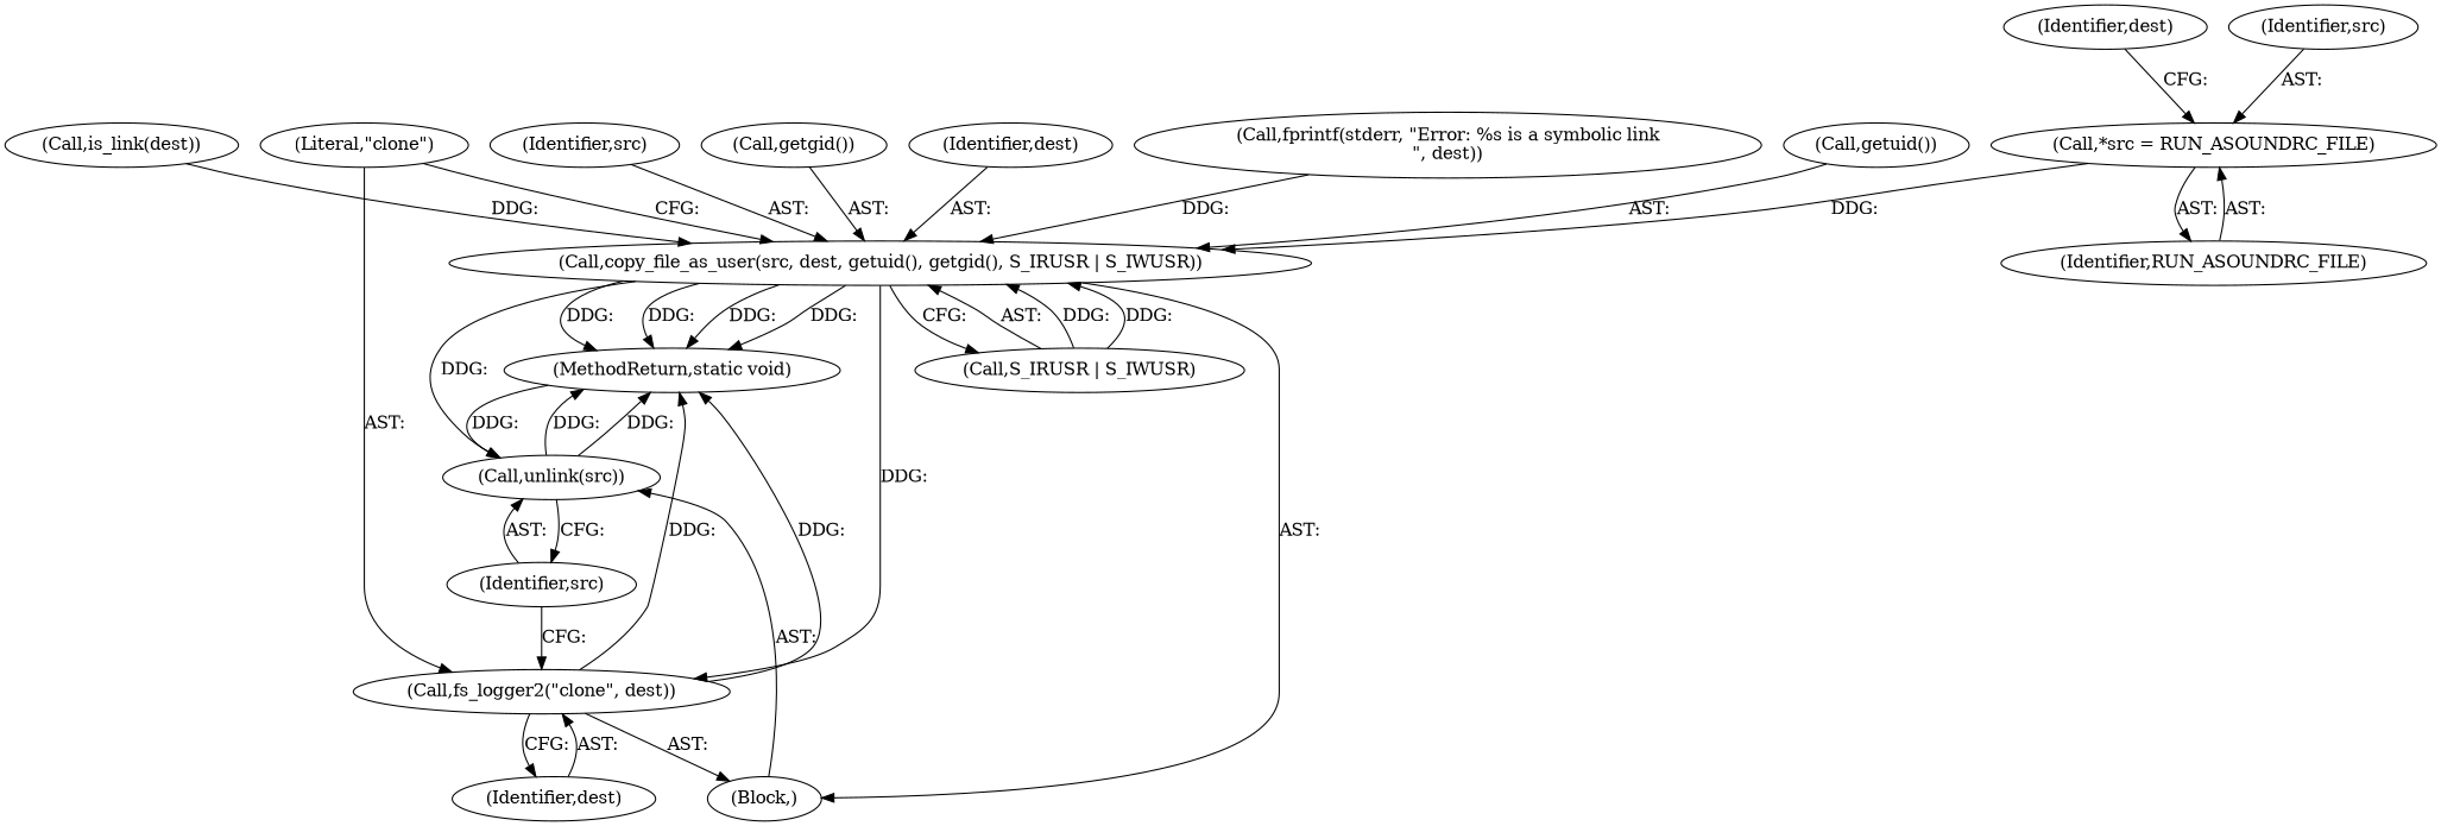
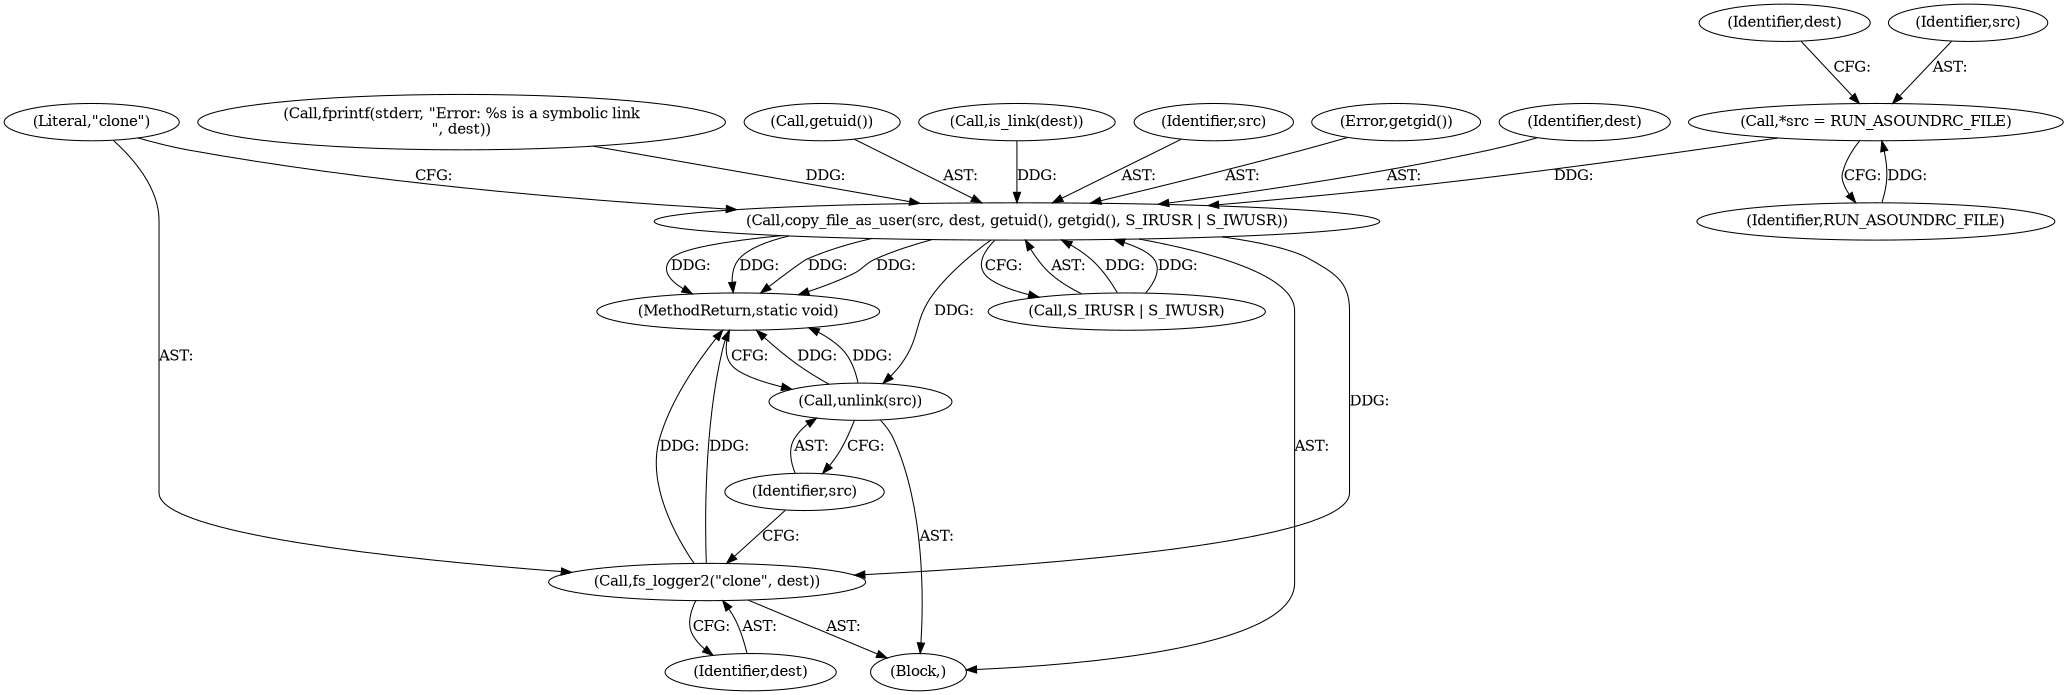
  digraph {
    n1 [label="(Call,*src = RUN_ASOUNDRC_FILE)"]
    n2 [label="(Call,copy_file_as_user(src, dest, getuid(), getgid(), S_IRUSR | S_IWUSR))"]
    n3 [label="(Identifier,RUN_ASOUNDRC_FILE)"]
    n4 [label="(MethodReturn,static void)"]
    n5 [label="(Block,)"]
    n6 [label="(Call,fs_logger2(\"clone\", dest))"]
    n7 [label="(Call,unlink(src))"]
    n8 [label="(Call,S_IRUSR | S_IWUSR)"]
    n9 [label="(Identifier,dest)"]
    n10 [label="(Identifier,src)"]
    n11 [label="(Literal,\"clone\")"]
    n12 [label="(Call,fprintf(stderr, \"Error: %s is a symbolic link\n\", dest))"]
    n13 [label="(Call,getuid())"]
    n14 [label="(Call,is_link(dest))"]
    n15 [label="(Identifier,src)"]
    n16 [label="(Identifier,dest)"]
-   n17 [label="(Call,getgid())"]
+   n17 [label="(Error,getgid())"]
    n18 [label="(Identifier,dest)"]
    n19 [label="(Identifier,src)"]
    n1 -> n2 [label="DDG: "]
-   n1 -> n3 [label="AST: "]
+   n1 -> n3 [label="CFG: "]
    n2 -> n4 [label="DDG: "]
    n2 -> n4 [label="DDG: "]
    n2 -> n4 [label="DDG: "]
    n2 -> n4 [label="DDG: "]
    n2 -> n5 [label="AST: "]
    n2 -> n6 [label="DDG: "]
    n2 -> n7 [label="DDG: "]
    n2 -> n8 [label="CFG: "]
-   n3 -> n1 [label="AST: "]
-   n4 -> n7 [label="DDG: "]
+   n3 -> n1 [label="DDG: "]
+   n4 -> n7 [label="CFG: "]
    n6 -> n4 [label="DDG: "]
    n6 -> n4 [label="DDG: "]
    n6 -> n5 [label="AST: "]
    n6 -> n9 [label="CFG: "]
    n7 -> n4 [label="DDG: "]
    n7 -> n4 [label="DDG: "]
-   n5 -> n7 [label="AST: "]
+   n7 -> n5 [label="AST: "]
    n7 -> n10 [label="CFG: "]
    n8 -> n2 [label="AST: "]
    n8 -> n2 [label="DDG: "]
    n8 -> n2 [label="DDG: "]
    n9 -> n6 [label="AST: "]
    n10 -> n6 [label="CFG: "]
    n10 -> n7 [label="AST: "]
    n11 -> n2 [label="CFG: "]
    n11 -> n6 [label="AST: "]
    n12 -> n2 [label="DDG: "]
    n13 -> n2 [label="AST: "]
    n14 -> n2 [label="DDG: "]
    n15 -> n2 [label="AST: "]
    n16 -> n1 [label="CFG: "]
    n17 -> n2 [label="AST: "]
    n18 -> n2 [label="AST: "]
    n19 -> n1 [label="AST: "]
  }
